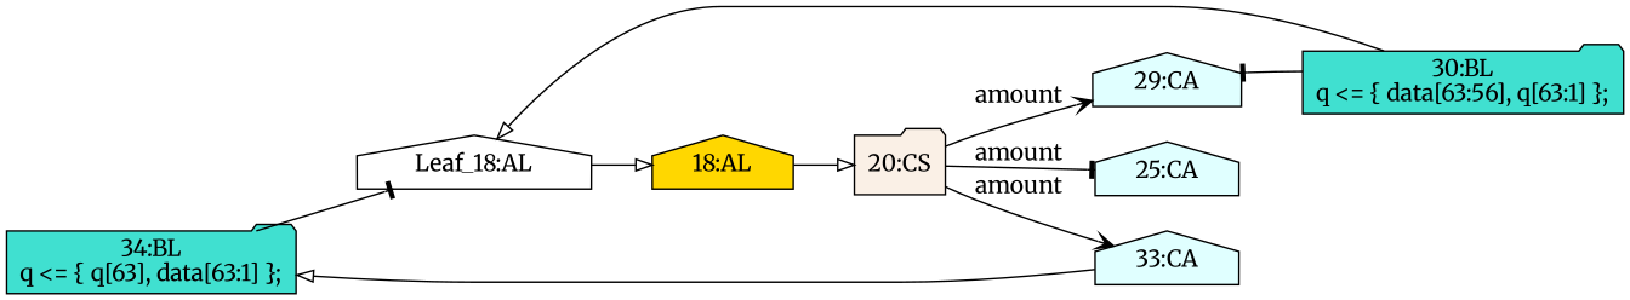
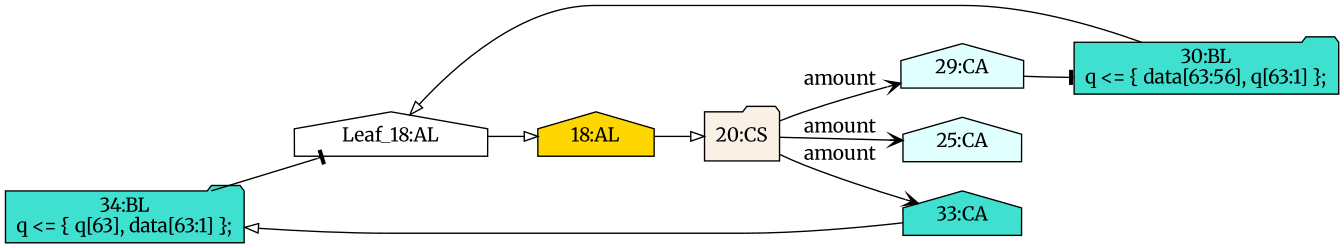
  strict digraph {
    fontname=Merriweather
    rankdir=LR
    node [fillcolor=lightcyan fontname=Merriweather shape=house statements="[]" style=filled typ=Case]
    edge [arrowhead=onormal cond="[]" fontname=Merriweather lineno=None style=solid]
    n1 [ast="<pyverilog.vparser.ast.Block object at 0x7f2f04ce6ad0>" fillcolor=turquoise label="34:BL\nq <= { q[63], data[63:1] };" shape=folder statements="[<pyverilog.vparser.ast.NonblockingSubstitution object at 0x7f2f04d60d10>]" typ=Block]
    n2 [def_var="['q']" label="Leaf_18:AL" fillcolor="" statements="" style="" typ=""]
    n3 [ast="<pyverilog.vparser.ast.Always object at 0x7f2f04cf7090>" clk_sens=True fillcolor=gold label="18:AL" sens="['clk']" typ=Always use_var="['q', 'amount', 'data']"]
    n4 [ast="<pyverilog.vparser.ast.CaseStatement object at 0x7f2f04ce6150>" fillcolor=linen label="20:CS" shape=folder typ=CaseStatement]
-   n5 [ast="<pyverilog.vparser.ast.Case object at 0x7f2f04ce6d10>" label="33:CA"]
+   n5 [ast="<pyverilog.vparser.ast.Case object at 0x7f2f04ce6d10>" fillcolor=turquoise label="33:CA"]
    n6 [ast="<pyverilog.vparser.ast.Case object at 0x7f2f04ce33d0>" label="25:CA"]
    n7 [ast="<pyverilog.vparser.ast.Case object at 0x7f2f04cf1390>" label="29:CA"]
    n8 [ast="<pyverilog.vparser.ast.Block object at 0x7f2f04cf1150>" fillcolor=turquoise label="30:BL\nq <= { data[63:56], q[63:1] };" shape=folder statements="[<pyverilog.vparser.ast.NonblockingSubstitution object at 0x7f2f04ce6450>]" typ=Block]
    n1 -> n2 [arrowhead=tee]
    n2 -> n3 [cond="" lineno=""]
    n3 -> n4
    n4 -> n5 [arrowhead=vee cond="['amount']" label=amount lineno=20]
-   n4 -> n6 [arrowhead=tee cond="['amount']" label=amount lineno=20]
+   n4 -> n6 [arrowhead=vee cond="['amount']" label=amount lineno=20]
    n4 -> n7 [arrowhead=vee cond="['amount']" label=amount lineno=20]
    n5 -> n1
-   n8 -> n7 [arrowhead=tee]
+   n7 -> n8 [arrowhead=tee]
    n8 -> n2
  }
